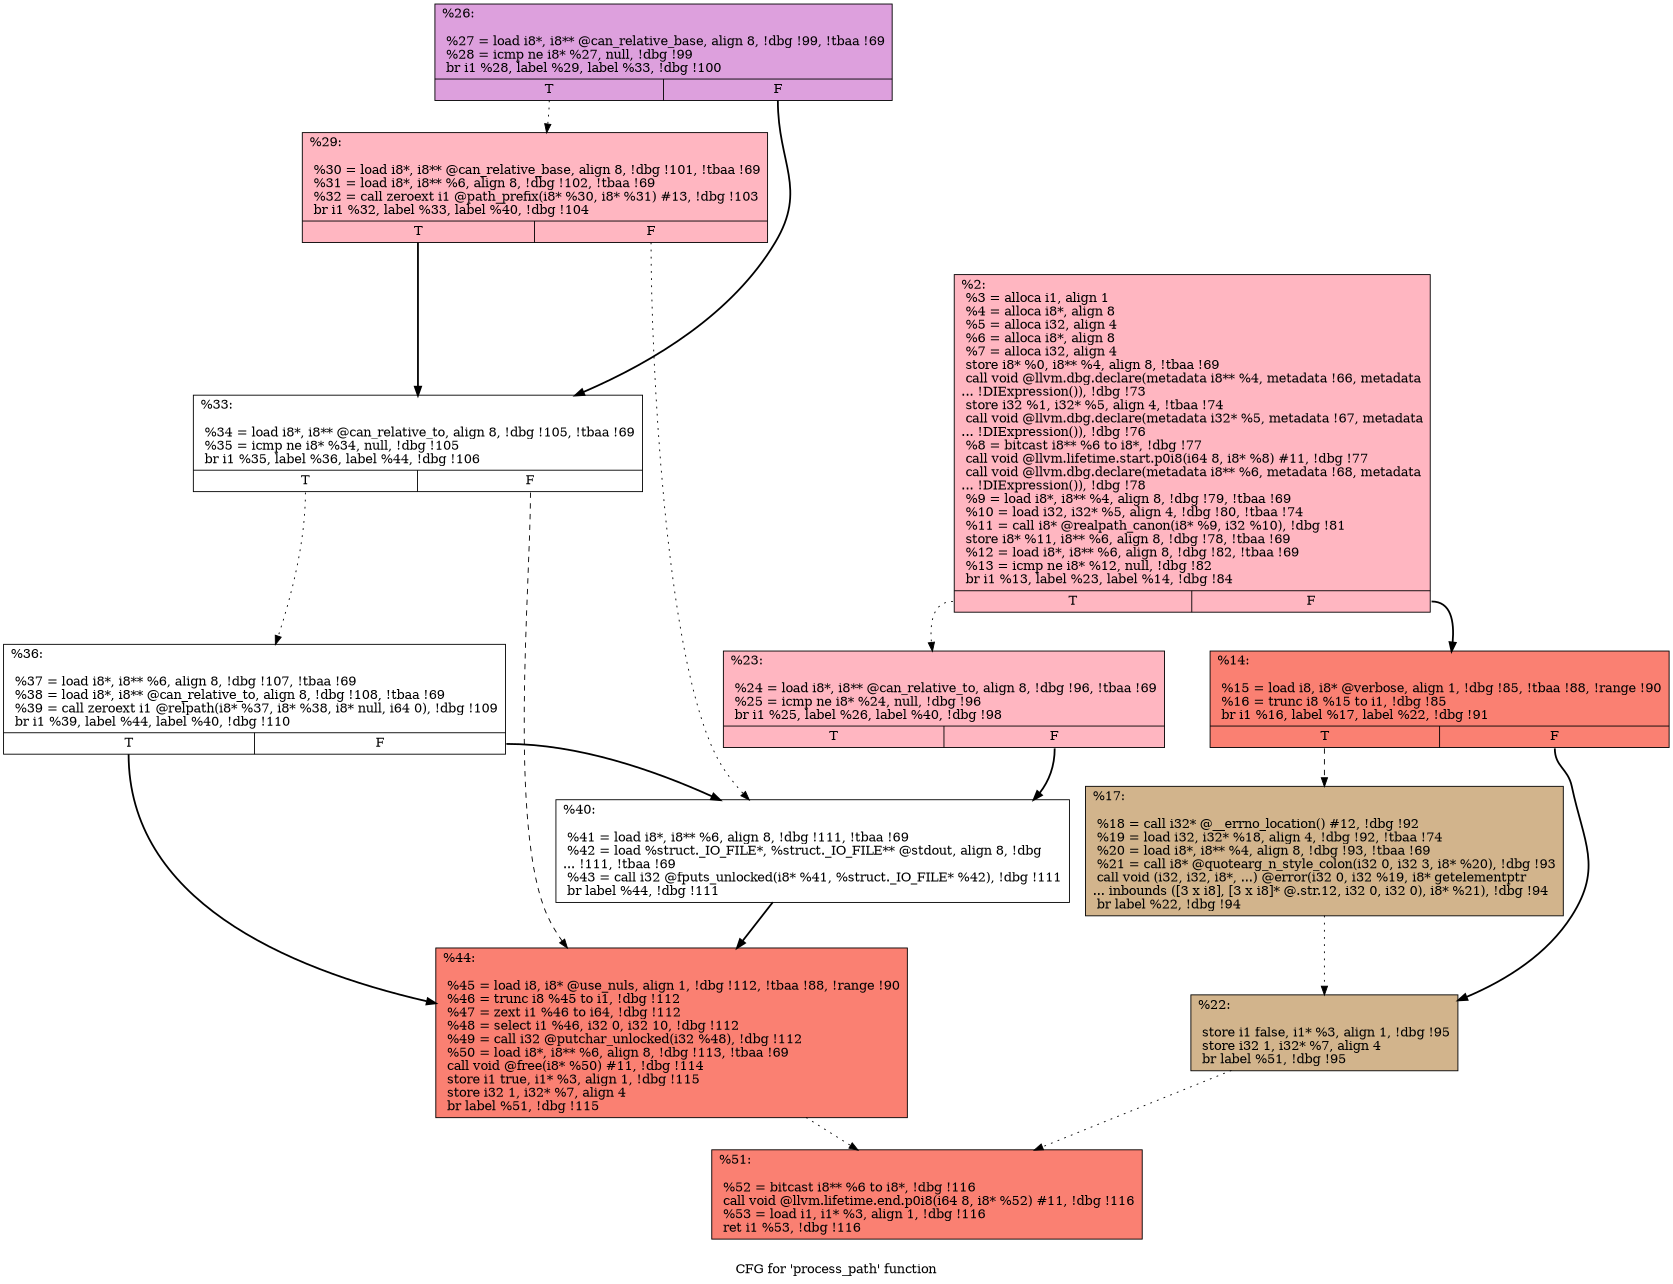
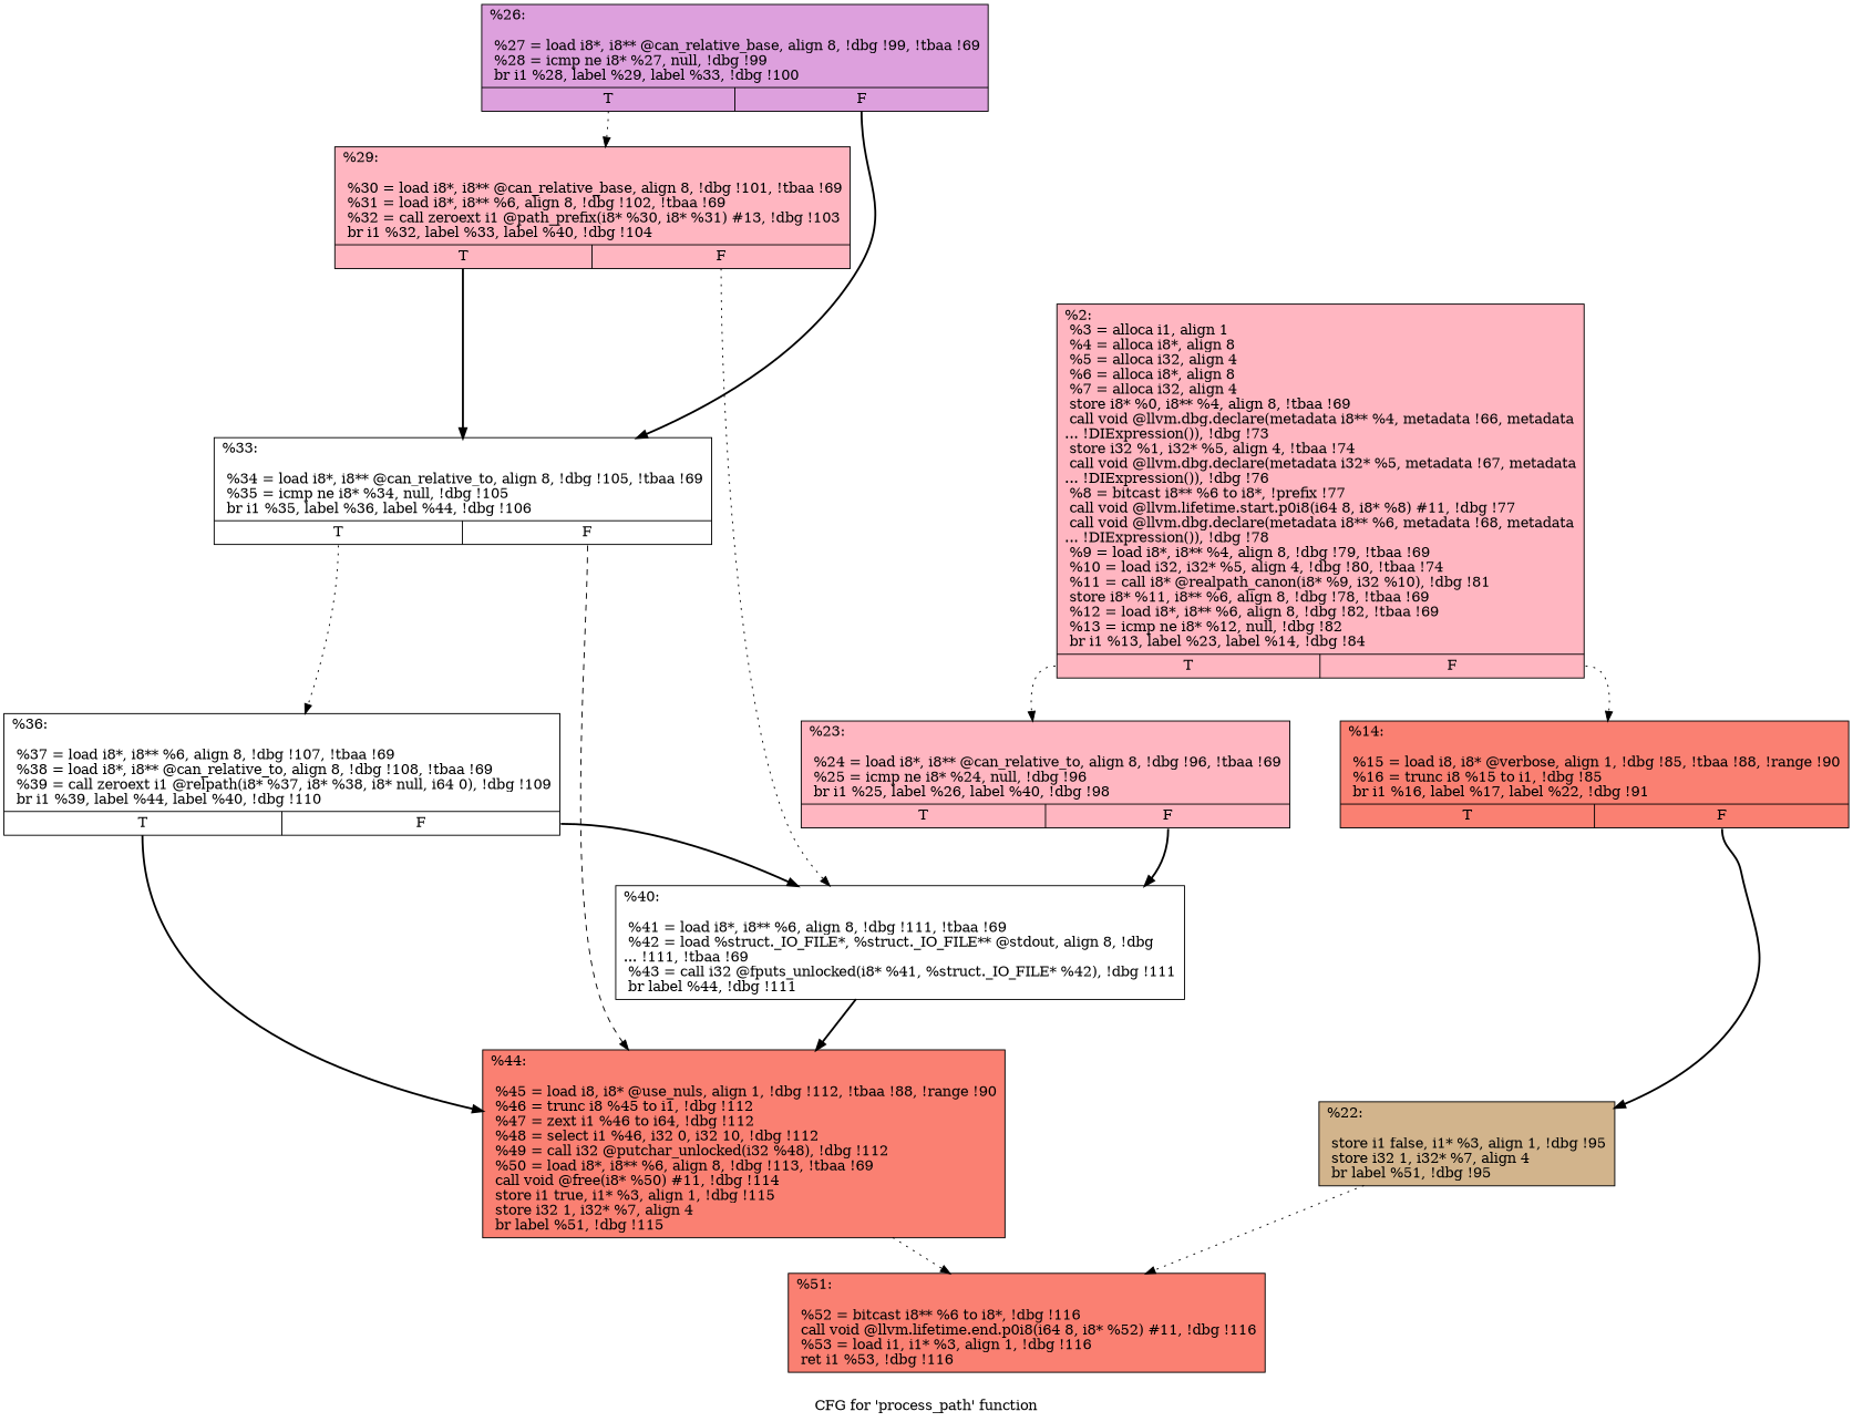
  digraph {
    label="CFG for 'process_path' function"
    node [fillcolor=lightpink shape=record style=filled]
    edge [style=bold tailport=s0]
-   n1 [label="{%2:\l  %3 = alloca i1, align 1\l  %4 = alloca i8*, align 8\l  %5 = alloca i32, align 4\l  %6 = alloca i8*, align 8\l  %7 = alloca i32, align 4\l  store i8* %0, i8** %4, align 8, !tbaa !69\l  call void @llvm.dbg.declare(metadata i8** %4, metadata !66, metadata\l... !DIExpression()), !dbg !73\l  store i32 %1, i32* %5, align 4, !tbaa !74\l  call void @llvm.dbg.declare(metadata i32* %5, metadata !67, metadata\l... !DIExpression()), !dbg !76\l  %8 = bitcast i8** %6 to i8*, !dbg !77\l  call void @llvm.lifetime.start.p0i8(i64 8, i8* %8) #11, !dbg !77\l  call void @llvm.dbg.declare(metadata i8** %6, metadata !68, metadata\l... !DIExpression()), !dbg !78\l  %9 = load i8*, i8** %4, align 8, !dbg !79, !tbaa !69\l  %10 = load i32, i32* %5, align 4, !dbg !80, !tbaa !74\l  %11 = call i8* @realpath_canon(i8* %9, i32 %10), !dbg !81\l  store i8* %11, i8** %6, align 8, !dbg !78, !tbaa !69\l  %12 = load i8*, i8** %6, align 8, !dbg !82, !tbaa !69\l  %13 = icmp ne i8* %12, null, !dbg !82\l  br i1 %13, label %23, label %14, !dbg !84\l|{<s0>T|<s1>F}}"]
+   n1 [label="{%2:\l  %3 = alloca i1, align 1\l  %4 = alloca i8*, align 8\l  %5 = alloca i32, align 4\l  %6 = alloca i8*, align 8\l  %7 = alloca i32, align 4\l  store i8* %0, i8** %4, align 8, !tbaa !69\l  call void @llvm.dbg.declare(metadata i8** %4, metadata !66, metadata\l... !DIExpression()), !dbg !73\l  store i32 %1, i32* %5, align 4, !tbaa !74\l  call void @llvm.dbg.declare(metadata i32* %5, metadata !67, metadata\l... !DIExpression()), !dbg !76\l  %8 = bitcast i8** %6 to i8*, !prefix !77\l  call void @llvm.lifetime.start.p0i8(i64 8, i8* %8) #11, !dbg !77\l  call void @llvm.dbg.declare(metadata i8** %6, metadata !68, metadata\l... !DIExpression()), !dbg !78\l  %9 = load i8*, i8** %4, align 8, !dbg !79, !tbaa !69\l  %10 = load i32, i32* %5, align 4, !dbg !80, !tbaa !74\l  %11 = call i8* @realpath_canon(i8* %9, i32 %10), !dbg !81\l  store i8* %11, i8** %6, align 8, !dbg !78, !tbaa !69\l  %12 = load i8*, i8** %6, align 8, !dbg !82, !tbaa !69\l  %13 = icmp ne i8* %12, null, !dbg !82\l  br i1 %13, label %23, label %14, !dbg !84\l|{<s0>T|<s1>F}}"]
    n2 [label="{%23:\l\l  %24 = load i8*, i8** @can_relative_to, align 8, !dbg !96, !tbaa !69\l  %25 = icmp ne i8* %24, null, !dbg !96\l  br i1 %25, label %26, label %40, !dbg !98\l|{<s0>T|<s1>F}}"]
    n3 [fillcolor=salmon label="{%14:\l\l  %15 = load i8, i8* @verbose, align 1, !dbg !85, !tbaa !88, !range !90\l  %16 = trunc i8 %15 to i1, !dbg !85\l  br i1 %16, label %17, label %22, !dbg !91\l|{<s0>T|<s1>F}}"]
    n4 [fillcolor=white label="{%40:\l\l  %41 = load i8*, i8** %6, align 8, !dbg !111, !tbaa !69\l  %42 = load %struct._IO_FILE*, %struct._IO_FILE** @stdout, align 8, !dbg\l... !111, !tbaa !69\l  %43 = call i32 @fputs_unlocked(i8* %41, %struct._IO_FILE* %42), !dbg !111\l  br label %44, !dbg !111\l}"]
-   n5 [fillcolor=tan label="{%17:\l\l  %18 = call i32* @__errno_location() #12, !dbg !92\l  %19 = load i32, i32* %18, align 4, !dbg !92, !tbaa !74\l  %20 = load i8*, i8** %4, align 8, !dbg !93, !tbaa !69\l  %21 = call i8* @quotearg_n_style_colon(i32 0, i32 3, i8* %20), !dbg !93\l  call void (i32, i32, i8*, ...) @error(i32 0, i32 %19, i8* getelementptr\l... inbounds ([3 x i8], [3 x i8]* @.str.12, i32 0, i32 0), i8* %21), !dbg !94\l  br label %22, !dbg !94\l}"]
    n6 [fillcolor=tan label="{%22:\l\l  store i1 false, i1* %3, align 1, !dbg !95\l  store i32 1, i32* %7, align 4\l  br label %51, !dbg !95\l}"]
    n7 [fillcolor=plum label="{%26:\l\l  %27 = load i8*, i8** @can_relative_base, align 8, !dbg !99, !tbaa !69\l  %28 = icmp ne i8* %27, null, !dbg !99\l  br i1 %28, label %29, label %33, !dbg !100\l|{<s0>T|<s1>F}}"]
    n8 [label="{%29:\l\l  %30 = load i8*, i8** @can_relative_base, align 8, !dbg !101, !tbaa !69\l  %31 = load i8*, i8** %6, align 8, !dbg !102, !tbaa !69\l  %32 = call zeroext i1 @path_prefix(i8* %30, i8* %31) #13, !dbg !103\l  br i1 %32, label %33, label %40, !dbg !104\l|{<s0>T|<s1>F}}"]
    n9 [fillcolor=white label="{%33:\l\l  %34 = load i8*, i8** @can_relative_to, align 8, !dbg !105, !tbaa !69\l  %35 = icmp ne i8* %34, null, !dbg !105\l  br i1 %35, label %36, label %44, !dbg !106\l|{<s0>T|<s1>F}}"]
    n10 [fillcolor=salmon label="{%44:\l\l  %45 = load i8, i8* @use_nuls, align 1, !dbg !112, !tbaa !88, !range !90\l  %46 = trunc i8 %45 to i1, !dbg !112\l  %47 = zext i1 %46 to i64, !dbg !112\l  %48 = select i1 %46, i32 0, i32 10, !dbg !112\l  %49 = call i32 @putchar_unlocked(i32 %48), !dbg !112\l  %50 = load i8*, i8** %6, align 8, !dbg !113, !tbaa !69\l  call void @free(i8* %50) #11, !dbg !114\l  store i1 true, i1* %3, align 1, !dbg !115\l  store i32 1, i32* %7, align 4\l  br label %51, !dbg !115\l}"]
    n11 [fillcolor=salmon label="{%51:\l\l  %52 = bitcast i8** %6 to i8*, !dbg !116\l  call void @llvm.lifetime.end.p0i8(i64 8, i8* %52) #11, !dbg !116\l  %53 = load i1, i1* %3, align 1, !dbg !116\l  ret i1 %53, !dbg !116\l}"]
    n12 [fillcolor=white label="{%36:\l\l  %37 = load i8*, i8** %6, align 8, !dbg !107, !tbaa !69\l  %38 = load i8*, i8** @can_relative_to, align 8, !dbg !108, !tbaa !69\l  %39 = call zeroext i1 @relpath(i8* %37, i8* %38, i8* null, i64 0), !dbg !109\l  br i1 %39, label %44, label %40, !dbg !110\l|{<s0>T|<s1>F}}"]
    n1 -> n2 [style=dotted]
-   n1 -> n3 [tailport=s1]
+   n1 -> n3 [style=dotted tailport=s1]
    n2 -> n4 [tailport=s1]
-   n3 -> n5 [style=dashed]
    n3 -> n6 [tailport=s1]
    n4 -> n10
-   n5 -> n6 [style=dotted]
    n6 -> n11 [style=dotted]
    n7 -> n8 [style=dotted]
    n7 -> n9 [tailport=s1]
    n8 -> n4 [style=dotted tailport=s1]
    n8 -> n9
    n9 -> n10 [style=dashed tailport=s1]
    n9 -> n12 [style=dotted]
    n10 -> n11 [style=dotted]
    n12 -> n4 [tailport=s1]
    n12 -> n10
  }
